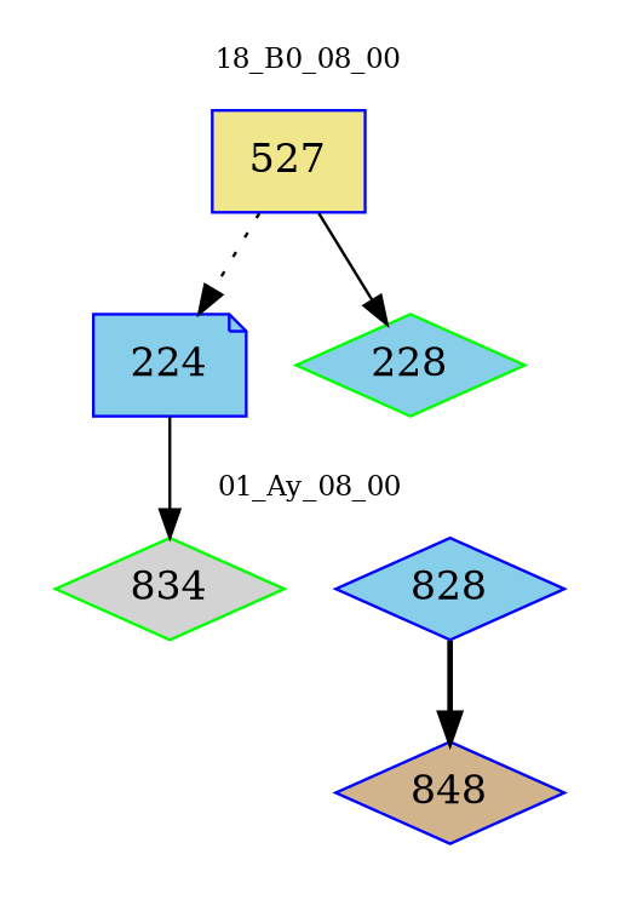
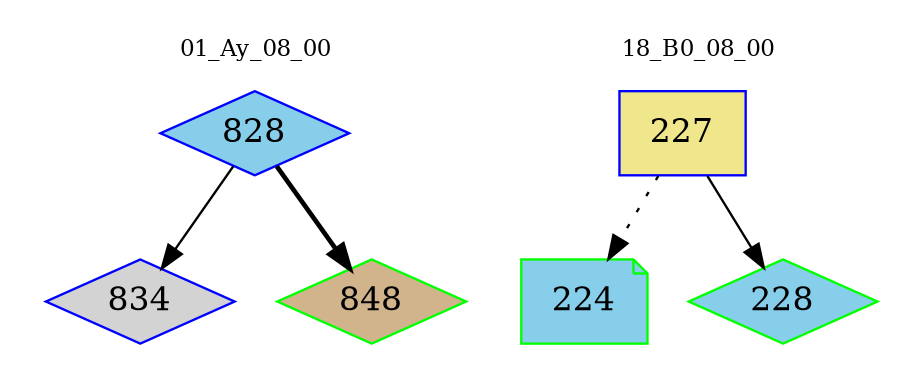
  digraph {
    node [color=blue fillcolor=skyblue shape=diamond style=filled]
    edge [color=black style=solid]
    n1 [label=828]
-   n2 [color=green fillcolor=lightgrey label=834]
-   n3 [fillcolor=tan label=848]
-   n4 [fillcolor=khaki label=527 shape=box]
-   n5 [label=224 shape=note]
+   n2 [fillcolor=lightgrey label=834]
+   n3 [color=green fillcolor=tan label=848]
+   n4 [fillcolor=khaki label=227 shape=box]
+   n5 [color=green label=224 shape=note]
    n6 [color=green label=228]
    subgraph cluster_1 {
      color=white
      fontsize=10
      label="01_Ay_08_00"
      n1
      n2
      n3
    }
    subgraph cluster_2 {
      color=white
      fontsize=10
      label="18_B0_08_00"
      n4
      n5
      n6
    }
-   n5 -> n2
+   n1 -> n2
    n1 -> n3 [style=bold]
    n4 -> n5 [style=dotted]
    n4 -> n6
  }
